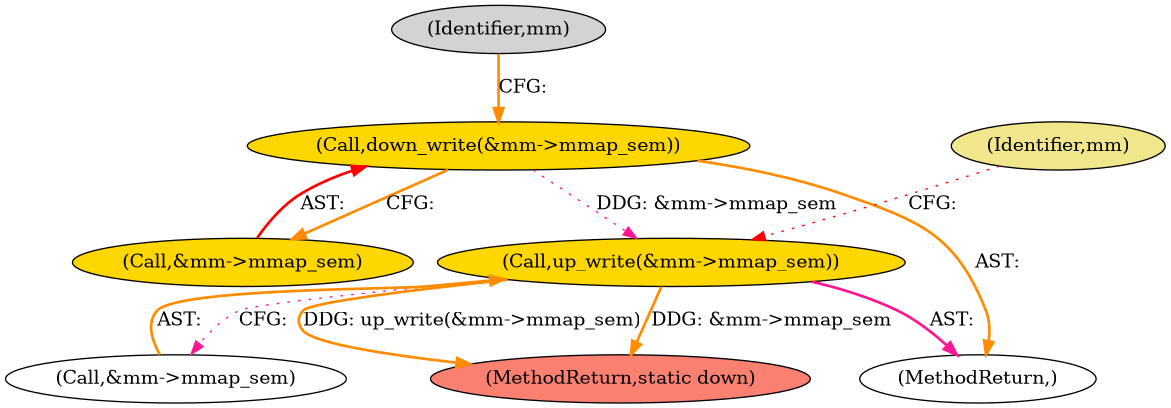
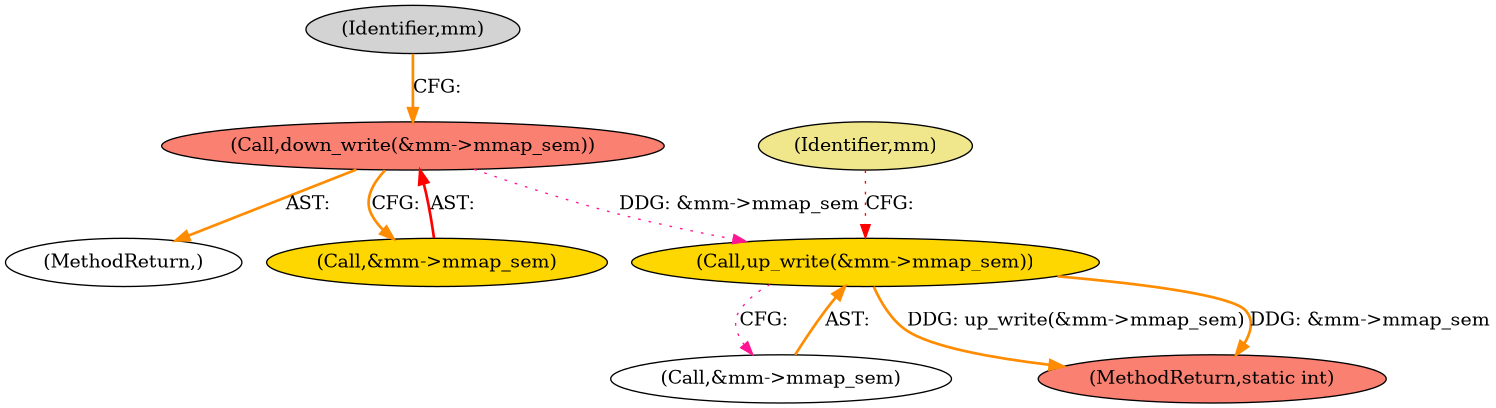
  digraph {
    node [fillcolor=gold style=filled]
    edge [color=darkorange style=bold]
    n1 [label="(Call,up_write(&mm->mmap_sem))"]
    n2 [fillcolor=white label="(MethodReturn,)"]
    n3 [fillcolor=white label="(Call,&mm->mmap_sem)"]
-   n4 [fillcolor=salmon label="(MethodReturn,static down)"]
-   n5 [label="(Call,down_write(&mm->mmap_sem))"]
+   n4 [fillcolor=salmon label="(MethodReturn,static int)"]
+   n5 [fillcolor=salmon label="(Call,down_write(&mm->mmap_sem))"]
    n6 [label="(Call,&mm->mmap_sem)"]
    n7 [fillcolor=khaki label="(Identifier,mm)"]
    n8 [fillcolor=lightgrey label="(Identifier,mm)"]
-   n1 -> n2 [color=deeppink label="AST: "]
    n1 -> n3 [color=deeppink label="CFG: " style=dotted]
    n1 -> n4 [label="DDG: up_write(&mm->mmap_sem)"]
    n1 -> n4 [label="DDG: &mm->mmap_sem"]
    n3 -> n1 [label="AST: "]
    n5 -> n1 [color=deeppink label="DDG: &mm->mmap_sem" style=dotted]
    n5 -> n2 [label="AST: "]
    n5 -> n6 [label="CFG: "]
    n6 -> n5 [color=red label="AST: "]
    n7 -> n1 [color=red label="CFG: " style=dotted]
    n8 -> n5 [label="CFG: "]
  }
